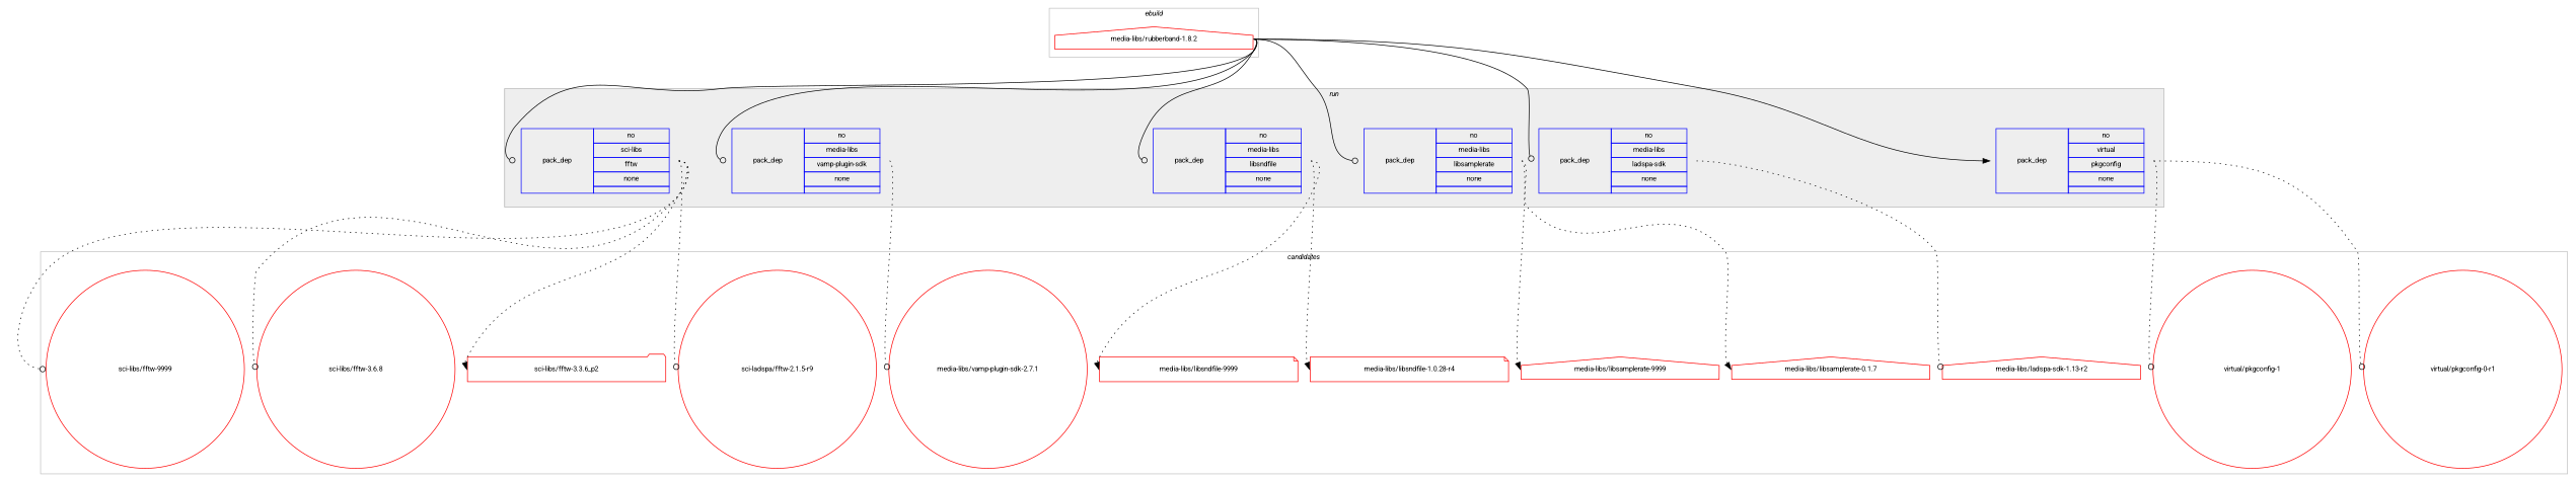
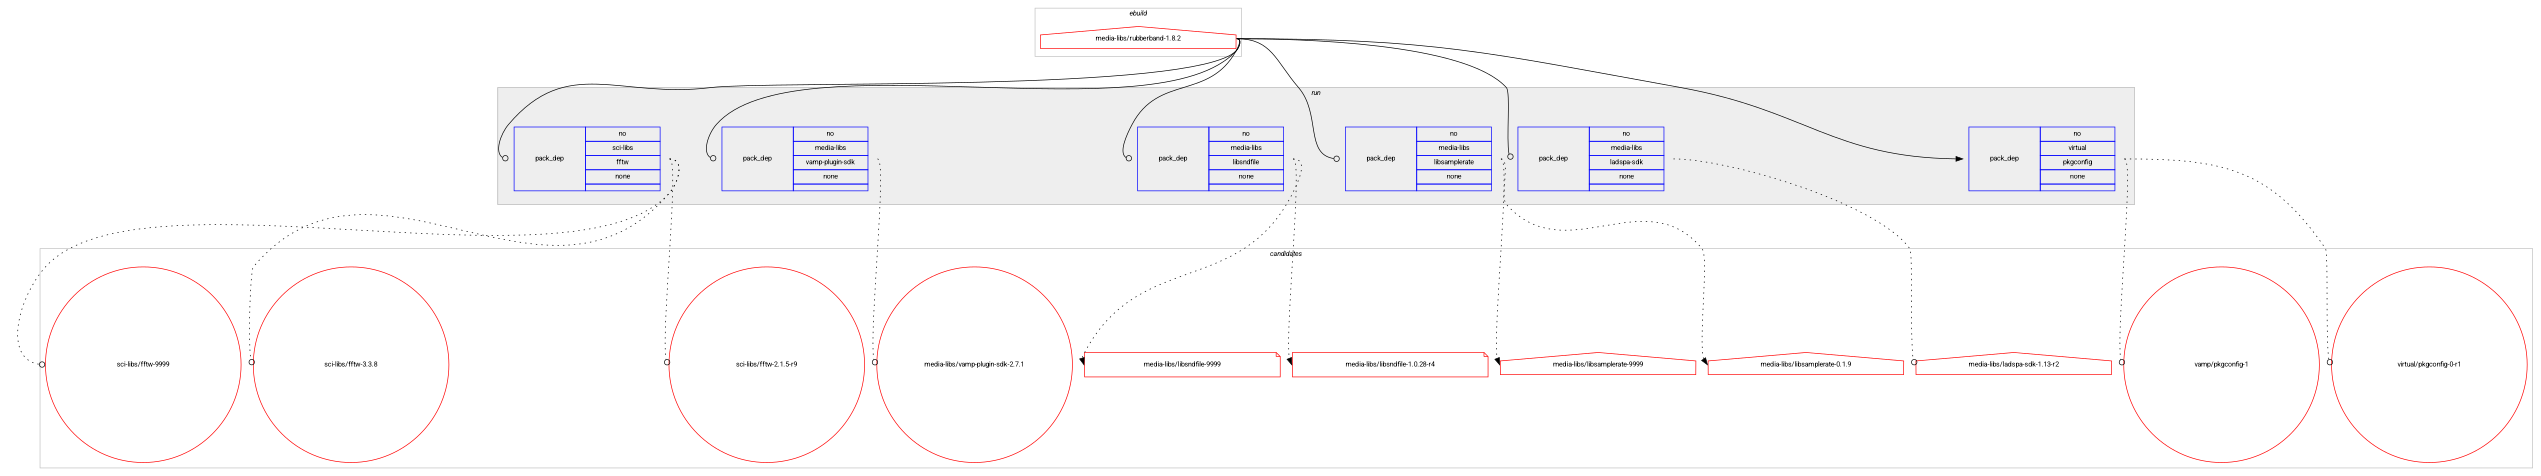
  digraph {
    compound=true
    concentrate=true
    fontname=Roboto
    fontsize=10
    newrank=true
    rankdir=TB
    ranksep=1.5
    node [color=red fontname=Roboto fontsize=10 shape=none]
    edge [arrowhead=odot fontname=Roboto headport=w style=dotted tailport=e weight=100]
    n1 [label="media-libs/rubberband-1.8.2" shape=house width=4]
    n2 [color=blue label=<<TABLE BORDER="0" CELLBORDER="1" CELLSPACING="0" CELLPADDING="4" WIDTH="220"><TR><TD ROWSPAN="6" CELLPADDING="30">pack_dep</TD></TR><TR><TD WIDTH="110">no</TD></TR><TR><TD>virtual</TD></TR><TR><TD>pkgconfig</TD></TR><TR><TD>none</TD></TR><TR><TD></TD></TR></TABLE>>]
    n3 [color=blue label=<<TABLE BORDER="0" CELLBORDER="1" CELLSPACING="0" CELLPADDING="4" WIDTH="220"><TR><TD ROWSPAN="6" CELLPADDING="30">pack_dep</TD></TR><TR><TD WIDTH="110">no</TD></TR><TR><TD>media-libs</TD></TR><TR><TD>ladspa-sdk</TD></TR><TR><TD>none</TD></TR><TR><TD></TD></TR></TABLE>>]
    n4 [color=blue label=<<TABLE BORDER="0" CELLBORDER="1" CELLSPACING="0" CELLPADDING="4" WIDTH="220"><TR><TD ROWSPAN="6" CELLPADDING="30">pack_dep</TD></TR><TR><TD WIDTH="110">no</TD></TR><TR><TD>media-libs</TD></TR><TR><TD>libsamplerate</TD></TR><TR><TD>none</TD></TR><TR><TD></TD></TR></TABLE>>]
    n5 [color=blue label=<<TABLE BORDER="0" CELLBORDER="1" CELLSPACING="0" CELLPADDING="4" WIDTH="220"><TR><TD ROWSPAN="6" CELLPADDING="30">pack_dep</TD></TR><TR><TD WIDTH="110">no</TD></TR><TR><TD>media-libs</TD></TR><TR><TD>libsndfile</TD></TR><TR><TD>none</TD></TR><TR><TD></TD></TR></TABLE>>]
    n6 [color=blue label=<<TABLE BORDER="0" CELLBORDER="1" CELLSPACING="0" CELLPADDING="4" WIDTH="220"><TR><TD ROWSPAN="6" CELLPADDING="30">pack_dep</TD></TR><TR><TD WIDTH="110">no</TD></TR><TR><TD>media-libs</TD></TR><TR><TD>vamp-plugin-sdk</TD></TR><TR><TD>none</TD></TR><TR><TD></TD></TR></TABLE>>]
    n7 [color=blue label=<<TABLE BORDER="0" CELLBORDER="1" CELLSPACING="0" CELLPADDING="4" WIDTH="220"><TR><TD ROWSPAN="6" CELLPADDING="30">pack_dep</TD></TR><TR><TD WIDTH="110">no</TD></TR><TR><TD>sci-libs</TD></TR><TR><TD>fftw</TD></TR><TR><TD>none</TD></TR><TR><TD></TD></TR></TABLE>>]
    n8 [label="virtual/pkgconfig-0-r1" shape=circle width=4]
-   n9 [label="virtual/pkgconfig-1" shape=circle width=4]
+   n9 [label="vamp/pkgconfig-1" shape=circle width=4]
    n10 [label="media-libs/ladspa-sdk-1.13-r2" shape=house width=4]
-   n11 [label="media-libs/libsamplerate-0.1.7" shape=house width=4]
+   n11 [label="media-libs/libsamplerate-0.1.9" shape=house width=4]
    n12 [label="media-libs/libsamplerate-9999" shape=house width=4]
    n13 [label="media-libs/libsndfile-1.0.28-r4" shape=note width=4]
    n14 [label="media-libs/libsndfile-9999" shape=note width=4]
    n15 [label="media-libs/vamp-plugin-sdk-2.7.1" shape=circle width=4]
-   n16 [label="sci-ladspa/fftw-2.1.5-r9" shape=circle width=4]
-   n17 [label="sci-libs/fftw-3.3.6_p2" shape=folder width=4]
-   n18 [label="sci-libs/fftw-3.6.8" shape=circle width=4]
+   n16 [label="sci-libs/fftw-2.1.5-r9" shape=circle width=4]
+   n18 [label="sci-libs/fftw-3.3.8" shape=circle width=4]
    n19 [label="sci-libs/fftw-9999" shape=circle width=4]
    subgraph cluster_1 {
      color=gray
      label=<<i>ebuild</i>>
      rank=same
      n1
    }
    subgraph cluster_2 {
      color=gray
      label=<<i>dependencies</i>>
      subgraph cluster_3 {
        color=gray
        fillcolor="#eeeeee"
        label=<<i>compile</i>>
        style=filled
        subgraph sub_4 {
          color=gray
          fillcolor="#eeeeee"
          label=<<i>compile</i>>
          style=filled
          n2
        }
      }
      subgraph cluster_5 {
        color=gray
        fillcolor="#eeeeee"
        label=<<i>compile and run</i>>
        style=filled
        subgraph sub_6 {
          color=gray
          fillcolor="#eeeeee"
          label=<<i>compile and run</i>>
          style=filled
          n3
        }
        subgraph sub_7 {
          color=gray
          fillcolor="#eeeeee"
          label=<<i>compile and run</i>>
          style=filled
          n4
        }
        subgraph sub_8 {
          color=gray
          fillcolor="#eeeeee"
          label=<<i>compile and run</i>>
          style=filled
          n5
        }
        subgraph sub_9 {
          color=gray
          fillcolor="#eeeeee"
          label=<<i>compile and run</i>>
          style=filled
          n6
        }
        subgraph sub_10 {
          color=gray
          fillcolor="#eeeeee"
          label=<<i>compile and run</i>>
          style=filled
          n7
        }
      }
      subgraph cluster_11 {
        color=gray
        fillcolor="#eeeeee"
        label=<<i>run</i>>
        style=filled
      }
    }
    subgraph cluster_12 {
      color=gray
      label=<<i>candidates</i>>
      rank=same
      subgraph sub_13 {
        color=black
        label=<<i>candidates</i>>
        nodesep=1
        rank=same
        n8
        n9
      }
      subgraph sub_14 {
        color=black
        label=<<i>candidates</i>>
        nodesep=1
        rank=same
        n10
      }
      subgraph sub_15 {
        color=black
        label=<<i>candidates</i>>
        nodesep=1
        rank=same
        n11
        n12
      }
      subgraph sub_16 {
        color=black
        label=<<i>candidates</i>>
        nodesep=1
        rank=same
        n13
        n14
      }
      subgraph sub_17 {
        color=black
        label=<<i>candidates</i>>
        nodesep=1
        rank=same
        n15
      }
      subgraph sub_18 {
        color=black
        label=<<i>candidates</i>>
        nodesep=1
        rank=same
        n16
-       n17
        n18
        n19
      }
    }
    n1 -> n2 [arrowhead=normal style=solid weight=20]
    n1 -> n3 [style=solid weight=20]
    n1 -> n4 [style=solid weight=20]
    n1 -> n5 [style=solid weight=20]
    n1 -> n6 [style=solid weight=20]
    n1 -> n7 [style=solid weight=20]
    n2 -> n8
    n2 -> n9
    n3 -> n10
    n4 -> n11 [arrowhead=normal]
    n4 -> n12 [arrowhead=normal]
    n5 -> n13 [arrowhead=normal]
    n5 -> n14 [arrowhead=normal]
    n6 -> n15
    n7 -> n16
-   n7 -> n17 [arrowhead=normal]
    n7 -> n18
    n7 -> n19
  }
